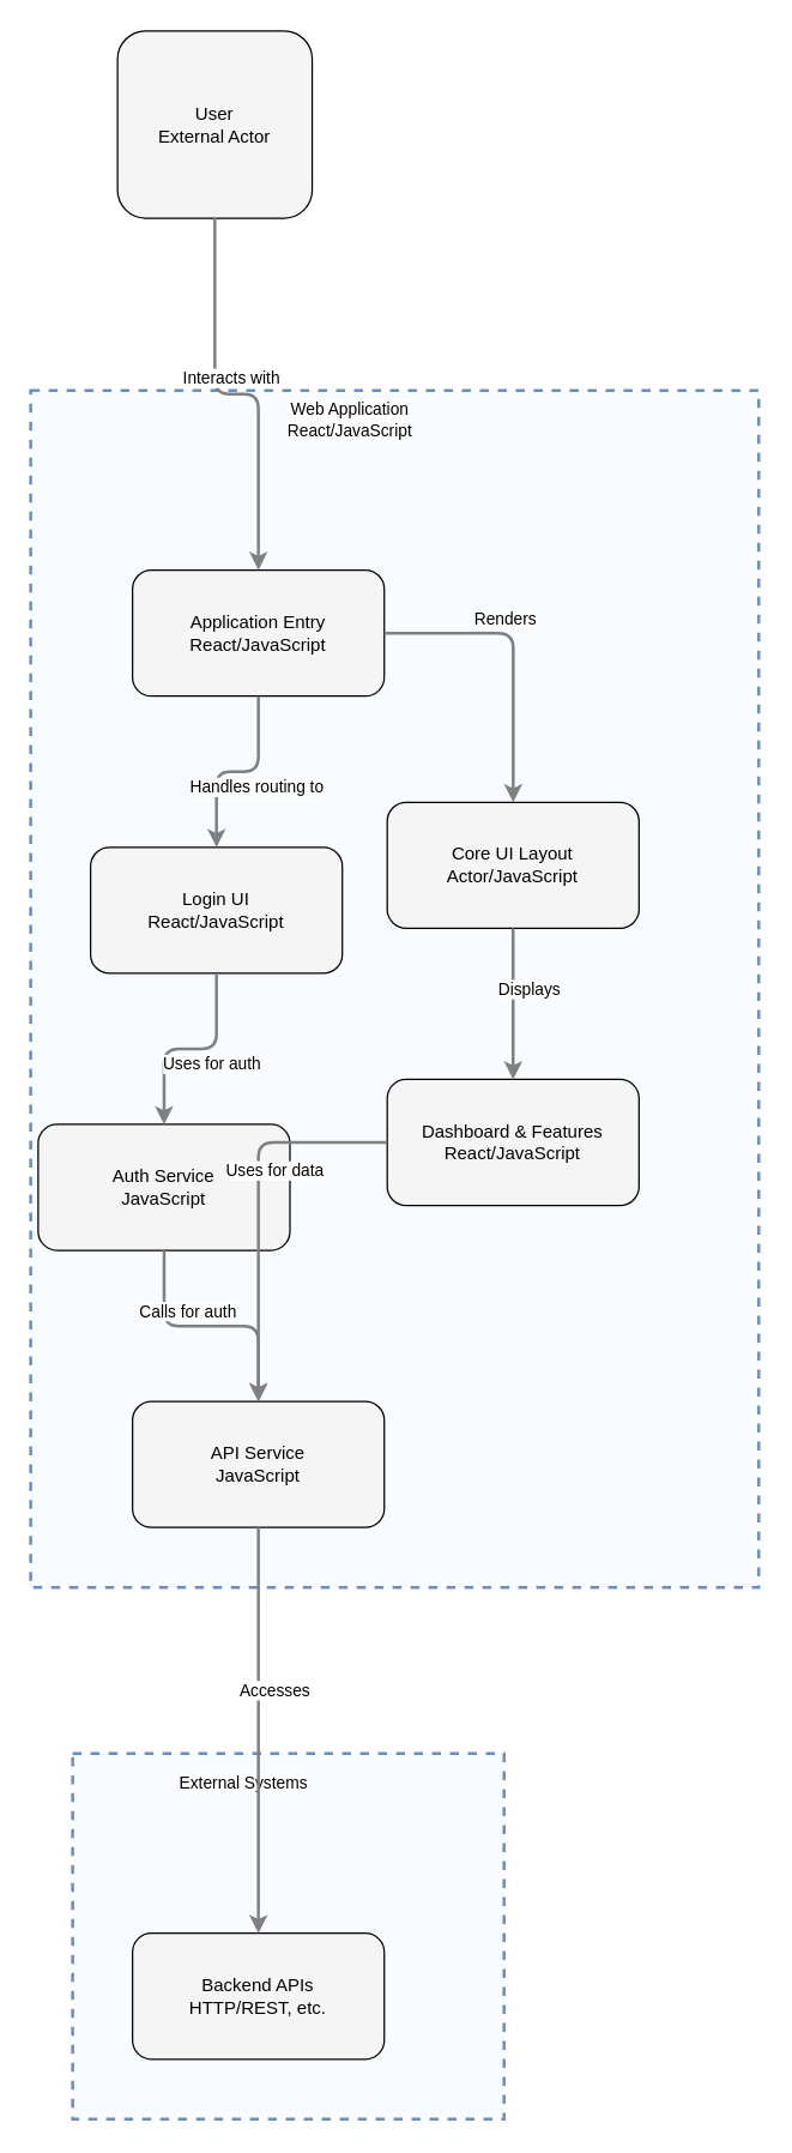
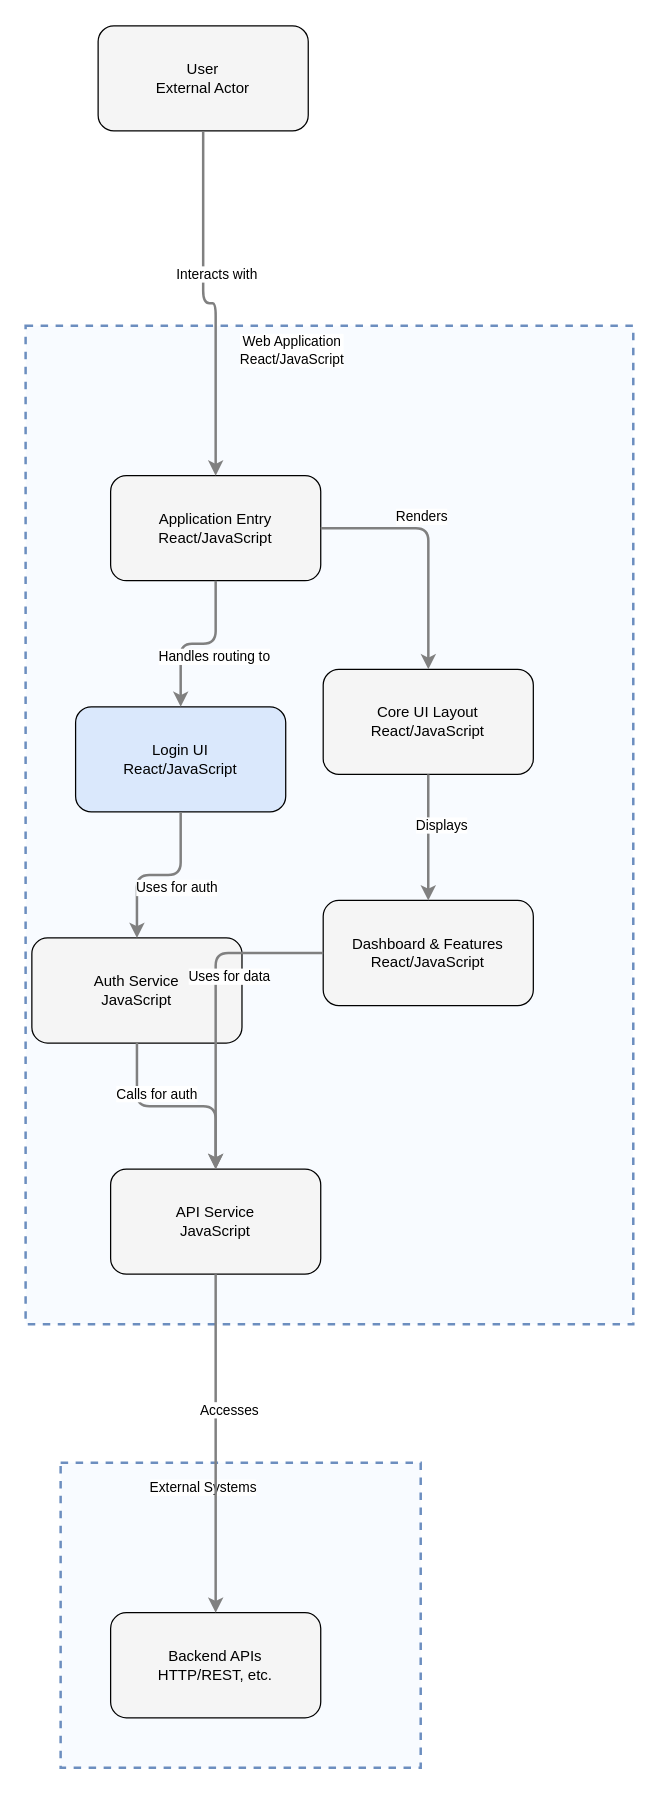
  <mxCell id="0" />
  <mxCell id="1" parent="0" />
  <mxCell id="2" value="" style="html=1;whiteSpace=wrap;container=1;fillColor=#dae8fc;strokeColor=#6c8ebf;dashed=1;fillOpacity=20;strokeWidth=2;containerType=none;recursiveResize=0;movable=1;resizable=1;autosize=0;dropTarget=0" vertex="1" parent="1"><mxGeometry x="48.026" y="1170" width="288.158" height="244.079" as="geometry" /></mxCell>
  <mxCell id="3" value="External Systems" style="edgeLabel;html=1;align=center;verticalAlign=middle;resizable=0;labelBackgroundColor=white;spacing=5" vertex="1" parent="1"><mxGeometry x="56.026" y="1178" width="212.158" height="24" as="geometry" /></mxCell>
  <mxCell id="4" value="" style="html=1;whiteSpace=wrap;container=1;fillColor=#dae8fc;strokeColor=#6c8ebf;dashed=1;fillOpacity=20;strokeWidth=2;containerType=none;recursiveResize=0;movable=1;resizable=1;autosize=0;dropTarget=0" vertex="1" parent="1"><mxGeometry x="20" y="260" width="486.316" height="799.079" as="geometry" /></mxCell>
  <mxCell id="5" value="Web Application&lt;br&gt;React/JavaScript" style="edgeLabel;html=1;align=center;verticalAlign=middle;resizable=0;labelBackgroundColor=white;spacing=5" vertex="1" parent="1"><mxGeometry x="28" y="268" width="410.316" height="24" as="geometry" /></mxCell>
- <mxCell id="6" value="User&lt;br&gt;External Actor" style="rounded=1;whiteSpace=wrap;html=1;fillColor=#f5f5f5" vertex="1" parent="1"><mxGeometry x="78.026" y="20" width="130" height="125" as="geometry" /></mxCell>
+ <mxCell id="6" value="User&lt;br&gt;External Actor" style="rounded=1;whiteSpace=wrap;html=1;fillColor=#f5f5f5" vertex="1" parent="1"><mxGeometry x="78.026" y="20" width="168.158" height="84.079" as="geometry" /></mxCell>
  <mxCell id="7" value="Application Entry&lt;br&gt;React/JavaScript" style="rounded=1;whiteSpace=wrap;html=1;fillColor=#f5f5f5" vertex="1" parent="4"><mxGeometry x="68.026" y="120" width="168.158" height="84.079" as="geometry" /></mxCell>
- <mxCell id="8" value="Login UI&lt;br&gt;React/JavaScript" style="rounded=1;whiteSpace=wrap;html=1;fillColor=#f5f5f5" vertex="1" parent="4"><mxGeometry x="40" y="305" width="168.158" height="84.079" as="geometry" /></mxCell>
- <mxCell id="9" value="Core UI Layout&lt;br&gt;Actor/JavaScript" style="rounded=1;whiteSpace=wrap;html=1;fillColor=#f5f5f5" vertex="1" parent="4"><mxGeometry x="238.158" y="275" width="168.158" height="84.079" as="geometry" /></mxCell>
+ <mxCell id="8" value="Login UI&lt;br&gt;React/JavaScript" style="rounded=1;whiteSpace=wrap;html=1;fillColor=#dae8fc;" vertex="1" parent="4"><mxGeometry x="40" y="305" width="168.158" height="84.079" as="geometry" /></mxCell>
+ <mxCell id="9" value="Core UI Layout&lt;br&gt;React/JavaScript" style="rounded=1;whiteSpace=wrap;html=1;fillColor=#f5f5f5" vertex="1" parent="4"><mxGeometry x="238.158" y="275" width="168.158" height="84.079" as="geometry" /></mxCell>
  <mxCell id="10" value="Dashboard &amp;amp; Features&lt;br&gt;React/JavaScript" style="rounded=1;whiteSpace=wrap;html=1;fillColor=#f5f5f5" vertex="1" parent="4"><mxGeometry x="238.158" y="460" width="168.158" height="84.079" as="geometry" /></mxCell>
  <mxCell id="11" value="Auth Service&lt;br&gt;JavaScript" style="rounded=1;whiteSpace=wrap;html=1;fillColor=#f5f5f5" vertex="1" parent="4"><mxGeometry x="5" y="490" width="168.158" height="84.079" as="geometry" /></mxCell>
  <mxCell id="12" value="API Service&lt;br&gt;JavaScript" style="rounded=1;whiteSpace=wrap;html=1;fillColor=#f5f5f5" vertex="1" parent="4"><mxGeometry x="68.026" y="675" width="168.158" height="84.079" as="geometry" /></mxCell>
  <mxCell id="13" value="Backend APIs&lt;br&gt;HTTP/REST, etc." style="rounded=1;whiteSpace=wrap;html=1;fillColor=#f5f5f5" vertex="1" parent="2"><mxGeometry x="40" y="120" width="168.158" height="84.079" as="geometry" /></mxCell>
  <mxCell id="14" style="edgeStyle=orthogonalEdgeStyle;rounded=1;orthogonalLoop=1;jettySize=auto;html=1;strokeColor=#808080;strokeWidth=2;jumpStyle=arc;jumpSize=10;spacing=15;labelBackgroundColor=white;labelBorderColor=none" edge="1" parent="1" source="6" target="7"><mxGeometry relative="1" as="geometry" /></mxCell>
  <mxCell id="15" value="Interacts with" style="edgeLabel;html=1;align=center;verticalAlign=middle;resizable=0;points=[];" vertex="1" connectable="0" parent="14"><mxGeometry x="-0.2" y="10" relative="1" as="geometry"><mxPoint as="offset" /></mxGeometry></mxCell>
  <mxCell id="16" style="edgeStyle=orthogonalEdgeStyle;rounded=1;orthogonalLoop=1;jettySize=auto;html=1;strokeColor=#808080;strokeWidth=2;jumpStyle=arc;jumpSize=10;spacing=15;labelBackgroundColor=white;labelBorderColor=none" edge="1" parent="1" source="7" target="8"><mxGeometry relative="1" as="geometry" /></mxCell>
  <mxCell id="17" value="Handles routing to" style="edgeLabel;html=1;align=center;verticalAlign=middle;resizable=0;points=[];" vertex="1" connectable="0" parent="16"><mxGeometry x="-0.2" y="10" relative="1" as="geometry"><mxPoint as="offset" /></mxGeometry></mxCell>
  <mxCell id="18" style="edgeStyle=orthogonalEdgeStyle;rounded=1;orthogonalLoop=1;jettySize=auto;html=1;strokeColor=#808080;strokeWidth=2;jumpStyle=arc;jumpSize=10;spacing=15;labelBackgroundColor=white;labelBorderColor=none" edge="1" parent="1" source="7" target="9"><mxGeometry relative="1" as="geometry" /></mxCell>
  <mxCell id="19" value="Renders" style="edgeLabel;html=1;align=center;verticalAlign=middle;resizable=0;points=[];" vertex="1" connectable="0" parent="18"><mxGeometry x="-0.2" y="10" relative="1" as="geometry"><mxPoint as="offset" /></mxGeometry></mxCell>
  <mxCell id="20" style="edgeStyle=orthogonalEdgeStyle;rounded=1;orthogonalLoop=1;jettySize=auto;html=1;strokeColor=#808080;strokeWidth=2;jumpStyle=arc;jumpSize=10;spacing=15;labelBackgroundColor=white;labelBorderColor=none" edge="1" parent="1" source="9" target="10"><mxGeometry relative="1" as="geometry" /></mxCell>
  <mxCell id="21" value="Displays" style="edgeLabel;html=1;align=center;verticalAlign=middle;resizable=0;points=[];" vertex="1" connectable="0" parent="20"><mxGeometry x="-0.2" y="10" relative="1" as="geometry"><mxPoint as="offset" /></mxGeometry></mxCell>
  <mxCell id="22" style="edgeStyle=orthogonalEdgeStyle;rounded=1;orthogonalLoop=1;jettySize=auto;html=1;strokeColor=#808080;strokeWidth=2;jumpStyle=arc;jumpSize=10;spacing=15;labelBackgroundColor=white;labelBorderColor=none" edge="1" parent="1" source="8" target="11"><mxGeometry relative="1" as="geometry" /></mxCell>
  <mxCell id="23" value="Uses for auth" style="edgeLabel;html=1;align=center;verticalAlign=middle;resizable=0;points=[];" vertex="1" connectable="0" parent="22"><mxGeometry x="-0.2" y="10" relative="1" as="geometry"><mxPoint as="offset" /></mxGeometry></mxCell>
  <mxCell id="24" style="edgeStyle=orthogonalEdgeStyle;rounded=1;orthogonalLoop=1;jettySize=auto;html=1;strokeColor=#808080;strokeWidth=2;jumpStyle=arc;jumpSize=10;spacing=15;labelBackgroundColor=white;labelBorderColor=none" edge="1" parent="1" source="10" target="12"><mxGeometry relative="1" as="geometry" /></mxCell>
  <mxCell id="25" value="Uses for data" style="edgeLabel;html=1;align=center;verticalAlign=middle;resizable=0;points=[];" vertex="1" connectable="0" parent="24"><mxGeometry x="-0.2" y="10" relative="1" as="geometry"><mxPoint as="offset" /></mxGeometry></mxCell>
  <mxCell id="26" style="edgeStyle=orthogonalEdgeStyle;rounded=1;orthogonalLoop=1;jettySize=auto;html=1;strokeColor=#808080;strokeWidth=2;jumpStyle=arc;jumpSize=10;spacing=15;labelBackgroundColor=white;labelBorderColor=none" edge="1" parent="1" source="11" target="12"><mxGeometry relative="1" as="geometry" /></mxCell>
  <mxCell id="27" value="Calls for auth" style="edgeLabel;html=1;align=center;verticalAlign=middle;resizable=0;points=[];" vertex="1" connectable="0" parent="26"><mxGeometry x="-0.2" y="10" relative="1" as="geometry"><mxPoint as="offset" /></mxGeometry></mxCell>
  <mxCell id="28" style="edgeStyle=orthogonalEdgeStyle;rounded=1;orthogonalLoop=1;jettySize=auto;html=1;strokeColor=#808080;strokeWidth=2;jumpStyle=arc;jumpSize=10;spacing=15;labelBackgroundColor=white;labelBorderColor=none" edge="1" parent="1" source="12" target="13"><mxGeometry relative="1" as="geometry" /></mxCell>
  <mxCell id="29" value="Accesses" style="edgeLabel;html=1;align=center;verticalAlign=middle;resizable=0;points=[];" vertex="1" connectable="0" parent="28"><mxGeometry x="-0.2" y="10" relative="1" as="geometry"><mxPoint as="offset" /></mxGeometry></mxCell>
